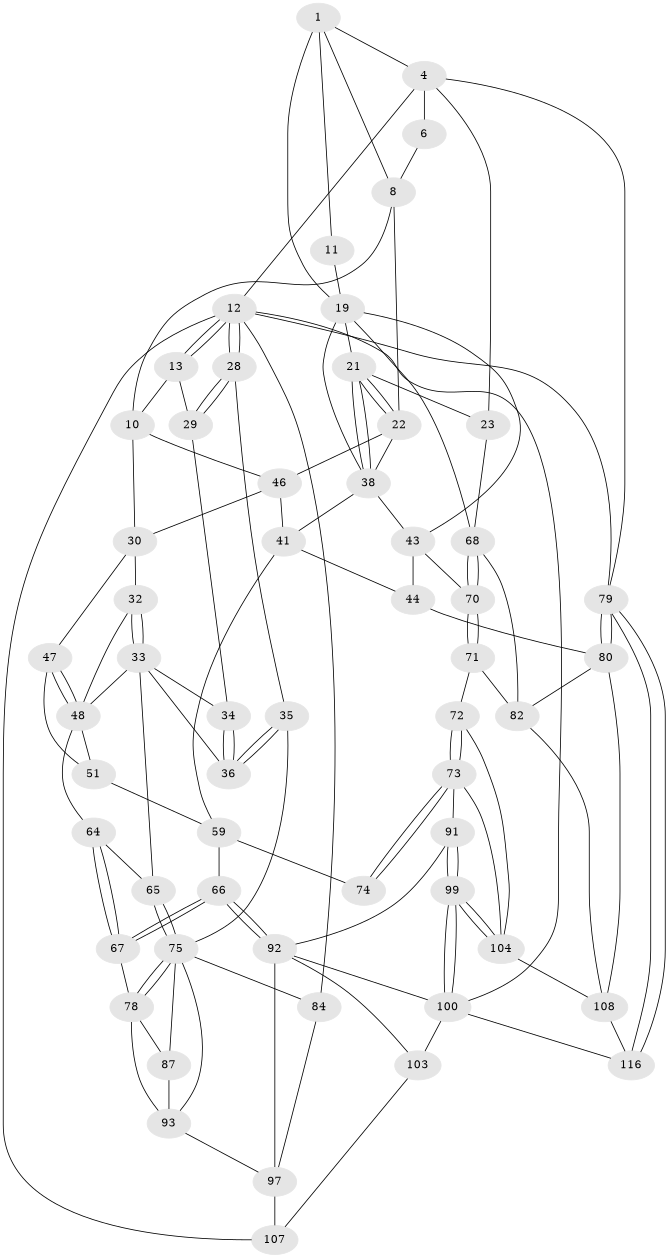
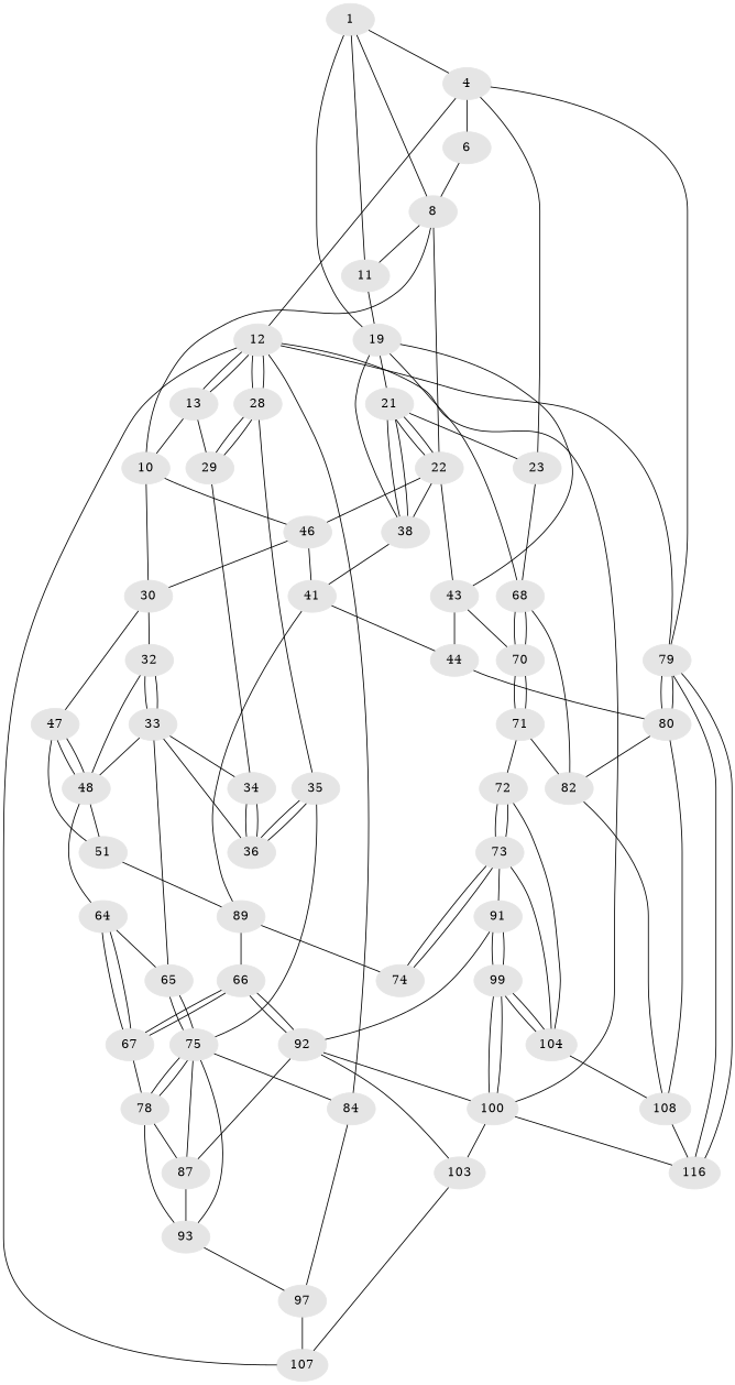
  graph {
    node [color=gray90 style=filled]
    1 [super="+7+2"]
    4 [super="+5"]
    8 [super="+9+18"]
    11 [super="+17"]
    19 [super="+20"]
    6 [super="+10"]
    12 [super="+85"]
    23
    79
    n10 [label=10 super="+15"]
    22 [super="+25"]
    21
    38 [super="+39"]
    43 [super="+55"]
    68 [super="+69"]
    13 [super="+16"]
    28
    84
    100 [super="+101+114"]
    107
    80 [super="+81"]
    116
    n23 [label=46 super="+27"]
    30 [super="+37+31"]
    29
    35
    97 [super="+102"]
    103 [super="+106"]
    34
    41 [super="+42+45"]
    32
    47
    44
    70
    82 [super="+89"]
-   59 [super="+60+63"]
+   59 [super="+60+63" label=89]
    36
    75 [super="+76"]
    33 [super="+56"]
    48 [super="+49+58"]
    51 [super="+57"]
    65
    64
    78 [super="+86"]
    87 [super="+88"]
    93 [super="+94"]
    66
    74
    71
    67
    92 [super="+95"]
    108 [super="+109"]
    72
    73 [super="+90"]
    104 [super="+105"]
    91
    99
    1 -- 4
    1 -- 8
    1 -- 11 [weight=2]
    1 -- 19
    4 -- 6
    4 -- 12
    4 -- 23
    4 -- 79
+   8 -- 11
    8 -- n10
    8 -- 22
    11 -- 19
    19 -- 21
    19 -- 38
    19 -- 43
    19 -- 68
    6 -- 8
    12 -- 79
    12 -- 13
    12 -- 13
    12 -- 28
    12 -- 28
    12 -- 84
    12 -- 100
    12 -- 107
    23 -- 68
    79 -- 80
    79 -- 80
    79 -- 116
    79 -- 116
    n10 -- n23
    n10 -- 30
    22 -- 38
    22 -- n23
    21 -- 23
    21 -- 22
    21 -- 22
    21 -- 38
    21 -- 38
-   38 -- 43
+   22 -- 43
    38 -- 41
    43 -- 44
    43 -- 70
    68 -- 70
    68 -- 70
    68 -- 82
    13 -- n10
    13 -- 29
    28 -- 29
    28 -- 29
    28 -- 35
    84 -- 97
    100 -- 116
    100 -- 103 [weight=2]
    80 -- 82
    80 -- 108 [weight=2]
    n23 -- 30
    n23 -- 41
    30 -- 32
    30 -- 47
    29 -- 34
    35 -- 36
    35 -- 36
    35 -- 75
    97 -- 107
    103 -- 107
    34 -- 36
    34 -- 36
    41 -- 44
    41 -- 59
    32 -- 33
    32 -- 33
    32 -- 48
    47 -- 48
    47 -- 48
    47 -- 51
    44 -- 80
    70 -- 71
    70 -- 71
    82 -- 108
    59 -- 66
    59 -- 74 [weight=2]
    75 -- 84
    75 -- 78
    75 -- 78
    75 -- 87
    75 -- 93
    33 -- 34
    33 -- 36
    33 -- 48
    33 -- 65
    48 -- 51
    48 -- 64
    51 -- 59
    65 -- 75
    65 -- 75
    64 -- 65
    64 -- 67
    64 -- 67
    78 -- 87
    78 -- 93
    87 -- 93 [weight=2]
    93 -- 97
    66 -- 67
    66 -- 67
    66 -- 92
    66 -- 92
    71 -- 82
    71 -- 72
    67 -- 78
    92 -- 100
-   92 -- 97
+   92 -- 87
    92 -- 103
    108 -- 116
    72 -- 73
    72 -- 73
    72 -- 104
    73 -- 74
    73 -- 74
    73 -- 104
    73 -- 91
    104 -- 108
    91 -- 92
    91 -- 99
    91 -- 99
    99 -- 100
    99 -- 100
    99 -- 104
    99 -- 104
  }
